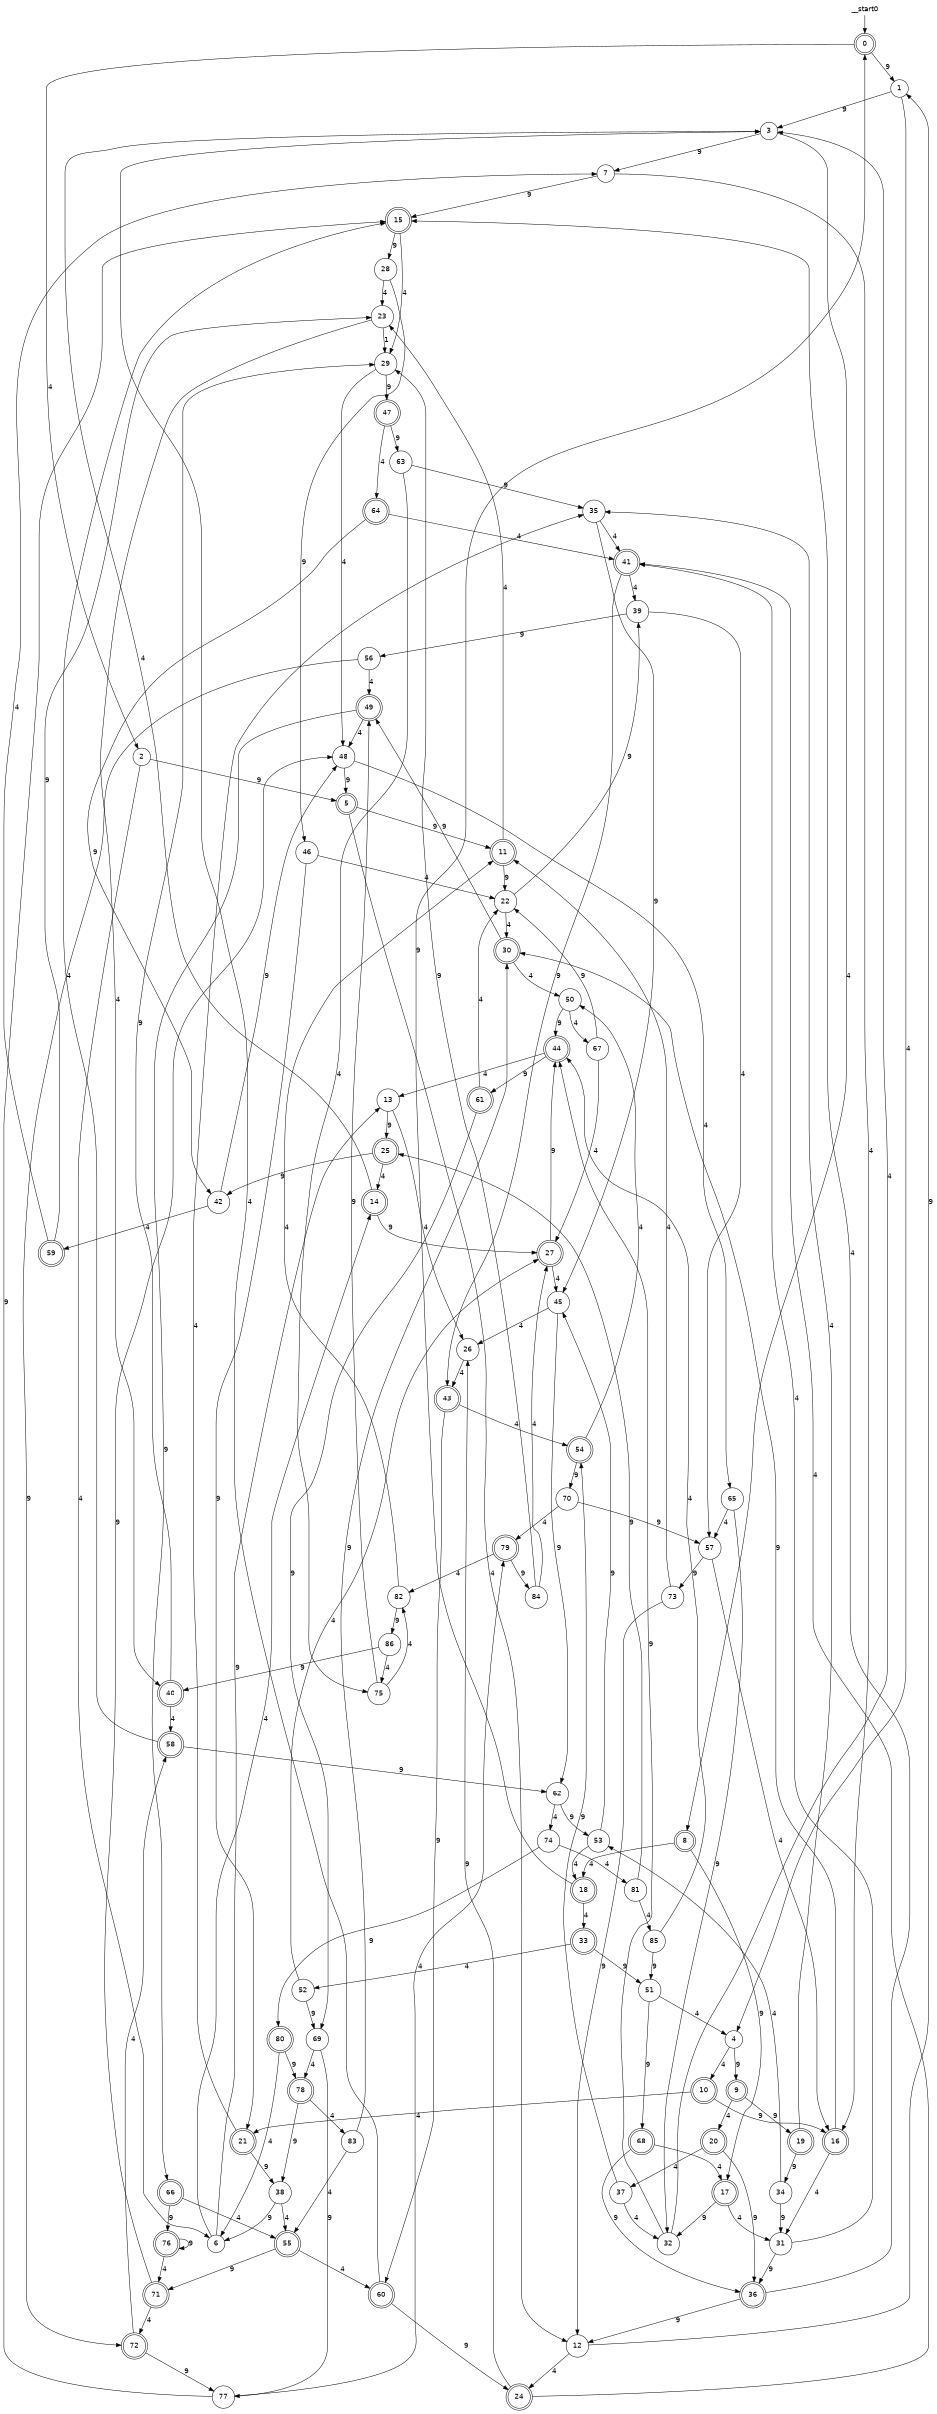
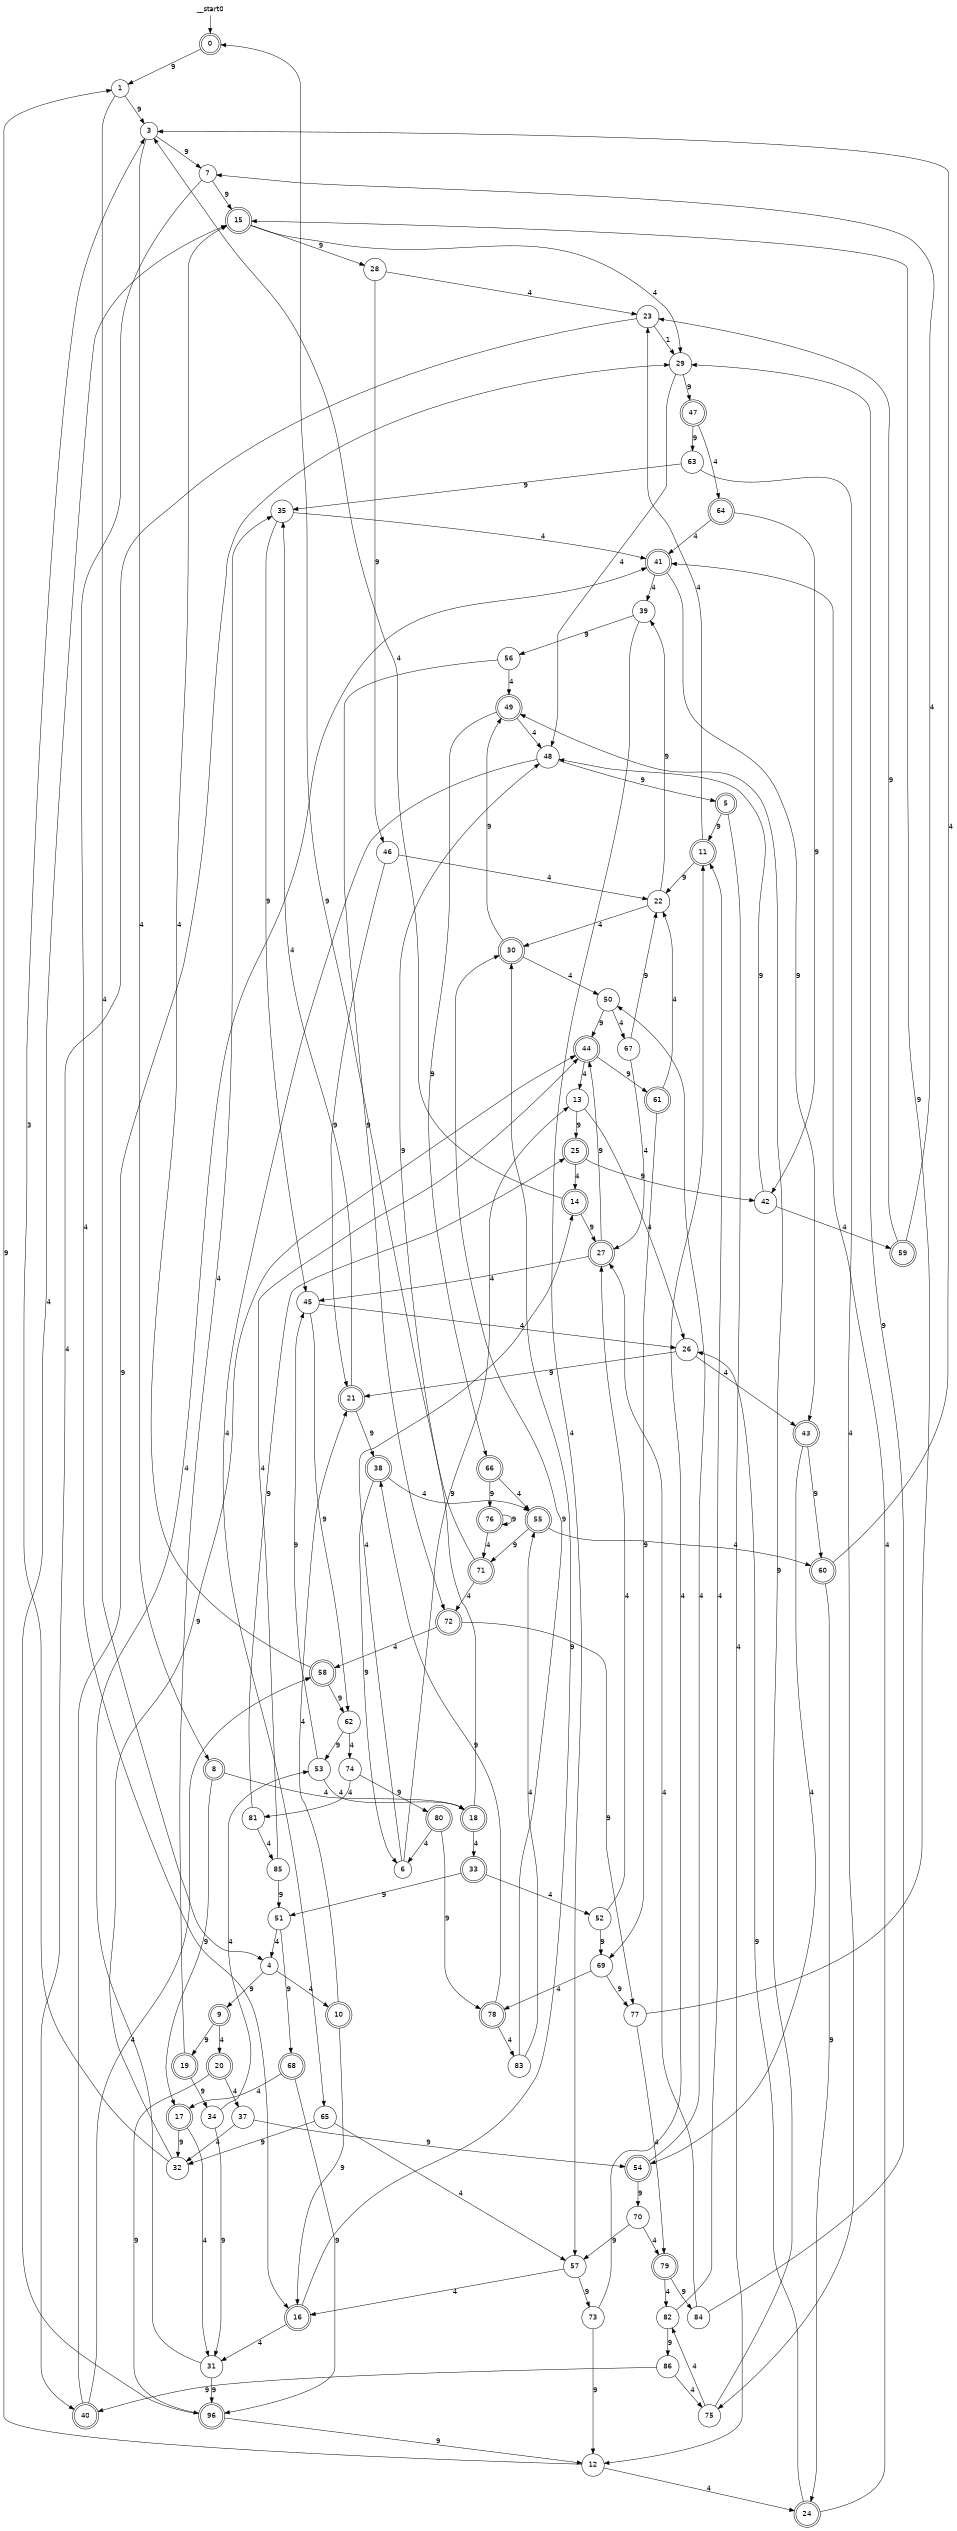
  digraph {
    fontname="DejaVu Sans"
    node [fontname="DejaVu Sans" shape=circle]
    edge [fontname="DejaVu Sans"]
    n1 [label=0 shape=doublecircle]
    n2 [label=1]
-   n3 [label=2]
    n4 [label=3]
    n5 [label=4]
    n6 [label=5 shape=doublecircle]
    n7 [label=6]
    n8 [label=7]
    n9 [label=8 shape=doublecircle]
    n10 [label=9 shape=doublecircle]
    n11 [label=10 shape=doublecircle]
    n12 [label=11 shape=doublecircle]
    n13 [label=12]
    n14 [label=13]
    n15 [label=14 shape=doublecircle]
    n16 [label=15 shape=doublecircle]
    n17 [label=16 shape=doublecircle]
    n18 [label=17 shape=doublecircle]
    n19 [label=18 shape=doublecircle]
    n20 [label=19 shape=doublecircle]
    n21 [label=20 shape=doublecircle]
    n22 [label=21 shape=doublecircle]
    n23 [label=22]
    n24 [label=23]
    n25 [label=24 shape=doublecircle]
    n26 [label=25 shape=doublecircle]
    n27 [label=26]
    n28 [label=27 shape=doublecircle]
    n29 [label=28]
    n30 [label=29]
    n31 [label=30 shape=doublecircle]
    n32 [label=31]
    n33 [label=32]
    n34 [label=33 shape=doublecircle]
    n35 [label=34]
    n36 [label=35]
-   n37 [label=36 shape=doublecircle]
+   n37 [label=96 shape=doublecircle]
    n38 [label=37]
-   n39 [label=38]
+   n39 [label=38 shape=doublecircle]
    n40 [label=39]
    n41 [label=40 shape=doublecircle]
    n42 [label=41 shape=doublecircle]
    n43 [label=42]
    n44 [label=43 shape=doublecircle]
    n45 [label=44 shape=doublecircle]
    n46 [label=45]
    n47 [label=46]
    n48 [label=47 shape=doublecircle]
    n49 [label=48]
    n50 [label=49 shape=doublecircle]
    n51 [label=50]
    n52 [label=51]
    n53 [label=52]
    n54 [label=53]
    n55 [label=54 shape=doublecircle]
    n56 [label=55 shape=doublecircle]
    n57 [label=56]
    n58 [label=57]
    n59 [label=58 shape=doublecircle]
    n60 [label=59 shape=doublecircle]
    n61 [label=60 shape=doublecircle]
    n62 [label=61 shape=doublecircle]
    n63 [label=62]
    n64 [label=63]
    n65 [label=64 shape=doublecircle]
    n66 [label=65]
    n67 [label=66 shape=doublecircle]
    n68 [label=67]
    n69 [label=68 shape=doublecircle]
    n70 [label=69]
    n71 [label=70]
    n72 [label=71 shape=doublecircle]
    n73 [label=72 shape=doublecircle]
    n74 [label=73]
    n75 [label=74]
    n76 [label=75]
    n77 [label=76 shape=doublecircle]
    n78 [label=77]
    n79 [label=78 shape=doublecircle]
    n80 [label=79 shape=doublecircle]
    n81 [label=80 shape=doublecircle]
    n82 [label=81]
    n83 [label=82]
    n84 [label=83]
    n85 [label=84]
    n86 [label=85]
    n87 [label=86]
    __start0 [height=0 shape=none width=0]
    n1 -> n2 [label=9]
-   n1 -> n3 [label=4]
    n2 -> n4 [label=9]
    n2 -> n5 [label=4]
-   n3 -> n6 [label=9]
-   n3 -> n7 [label=4]
    n4 -> n8 [label=9]
    n4 -> n9 [label=4]
    n5 -> n10 [label=9]
    n5 -> n11 [label=4]
    n6 -> n12 [label=9]
    n6 -> n13 [label=4]
    n7 -> n14 [label=9]
    n7 -> n15 [label=4]
    n8 -> n16 [label=9]
    n8 -> n17 [label=4]
    n9 -> n18 [label=9]
    n9 -> n19 [label=4]
    n10 -> n20 [label=9]
    n10 -> n21 [label=4]
    n11 -> n17 [label=9]
    n11 -> n22 [label=4]
    n12 -> n23 [label=9]
    n12 -> n24 [label=4]
    n13 -> n2 [label=9]
    n13 -> n25 [label=4]
    n14 -> n26 [label=9]
    n14 -> n27 [label=4]
    n15 -> n4 [label=4]
    n15 -> n28 [label=9]
    n16 -> n29 [label=9]
    n16 -> n30 [label=4]
    n17 -> n31 [label=9]
    n17 -> n32 [label=4]
    n18 -> n32 [label=4]
    n18 -> n33 [label=9]
    n19 -> n1 [label=9]
    n19 -> n34 [label=4]
    n20 -> n35 [label=9]
    n20 -> n36 [label=4]
    n21 -> n37 [label=9]
    n21 -> n38 [label=4]
    n22 -> n36 [label=4]
    n22 -> n39 [label=9]
    n23 -> n31 [label=4]
    n23 -> n40 [label=9]
    n24 -> n30 [label=1]
    n24 -> n41 [label=4]
    n25 -> n27 [label=9]
    n25 -> n42 [label=4]
    n26 -> n15 [label=4]
    n26 -> n43 [label=9]
+   n27 -> n22 [label=9]
    n27 -> n44 [label=4]
    n28 -> n45 [label=9]
    n28 -> n46 [label=4]
    n29 -> n24 [label=4]
    n29 -> n47 [label=9]
    n30 -> n48 [label=9]
    n30 -> n49 [label=4]
    n31 -> n50 [label=9]
    n31 -> n51 [label=4]
    n32 -> n37 [label=9]
    n32 -> n42 [label=4]
-   n33 -> n4 [label=4]
+   n33 -> n4 [label=3]
    n33 -> n45 [label=9]
    n34 -> n52 [label=9]
    n34 -> n53 [label=4]
    n35 -> n32 [label=9]
    n35 -> n54 [label=4]
    n36 -> n42 [label=4]
    n36 -> n46 [label=9]
    n37 -> n13 [label=9]
    n37 -> n16 [label=4]
    n38 -> n33 [label=4]
    n38 -> n55 [label=9]
    n39 -> n7 [label=9]
    n39 -> n56 [label=4]
    n40 -> n57 [label=9]
    n40 -> n58 [label=4]
    n41 -> n30 [label=9]
    n41 -> n59 [label=4]
    n42 -> n40 [label=4]
    n42 -> n44 [label=9]
    n43 -> n49 [label=9]
    n43 -> n60 [label=4]
    n44 -> n55 [label=4]
    n44 -> n61 [label=9]
    n45 -> n14 [label=4]
    n45 -> n62 [label=9]
    n46 -> n27 [label=4]
    n46 -> n63 [label=9]
    n47 -> n22 [label=9]
    n47 -> n23 [label=4]
    n48 -> n64 [label=9]
    n48 -> n65 [label=4]
    n49 -> n6 [label=9]
    n49 -> n66 [label=4]
    n50 -> n49 [label=4]
    n50 -> n67 [label=9]
    n51 -> n45 [label=9]
    n51 -> n68 [label=4]
    n52 -> n5 [label=4]
    n52 -> n69 [label=9]
    n53 -> n28 [label=4]
    n53 -> n70 [label=9]
    n54 -> n19 [label=4]
    n54 -> n46 [label=9]
    n55 -> n51 [label=4]
    n55 -> n71 [label=9]
    n56 -> n61 [label=4]
    n56 -> n72 [label=9]
    n57 -> n50 [label=4]
    n57 -> n73 [label=9]
    n58 -> n17 [label=4]
    n58 -> n74 [label=9]
    n59 -> n16 [label=4]
    n59 -> n63 [label=9]
    n60 -> n8 [label=4]
    n60 -> n24 [label=9]
    n61 -> n4 [label=4]
    n61 -> n25 [label=9]
    n62 -> n23 [label=4]
    n62 -> n70 [label=9]
    n63 -> n54 [label=9]
    n63 -> n75 [label=4]
    n64 -> n36 [label=9]
    n64 -> n76 [label=4]
    n65 -> n42 [label=4]
    n65 -> n43 [label=9]
    n66 -> n33 [label=9]
    n66 -> n58 [label=4]
    n67 -> n56 [label=4]
    n67 -> n77 [label=9]
    n68 -> n23 [label=9]
    n68 -> n28 [label=4]
    n69 -> n18 [label=4]
    n69 -> n37 [label=9]
    n70 -> n78 [label=9]
    n70 -> n79 [label=4]
    n71 -> n58 [label=9]
    n71 -> n80 [label=4]
    n72 -> n49 [label=9]
    n72 -> n73 [label=4]
    n73 -> n59 [label=4]
    n73 -> n78 [label=9]
    n74 -> n12 [label=4]
    n74 -> n13 [label=9]
    n75 -> n81 [label=9]
    n75 -> n82 [label=4]
    n76 -> n50 [label=9]
    n76 -> n83 [label=4]
    n77 -> n72 [label=4]
    n77 -> n77 [label=9]
    n78 -> n16 [label=9]
    n78 -> n80 [label=4]
    n79 -> n39 [label=9]
    n79 -> n84 [label=4]
    n80 -> n83 [label=4]
    n80 -> n85 [label=9]
    n81 -> n7 [label=4]
    n81 -> n79 [label=9]
    n82 -> n26 [label=9]
    n82 -> n86 [label=4]
    n83 -> n12 [label=4]
    n83 -> n87 [label=9]
    n84 -> n31 [label=9]
    n84 -> n56 [label=4]
    n85 -> n28 [label=4]
    n85 -> n30 [label=9]
    n86 -> n45 [label=4]
    n86 -> n52 [label=9]
    n87 -> n41 [label=9]
    n87 -> n76 [label=4]
    __start0 -> n1
  }
